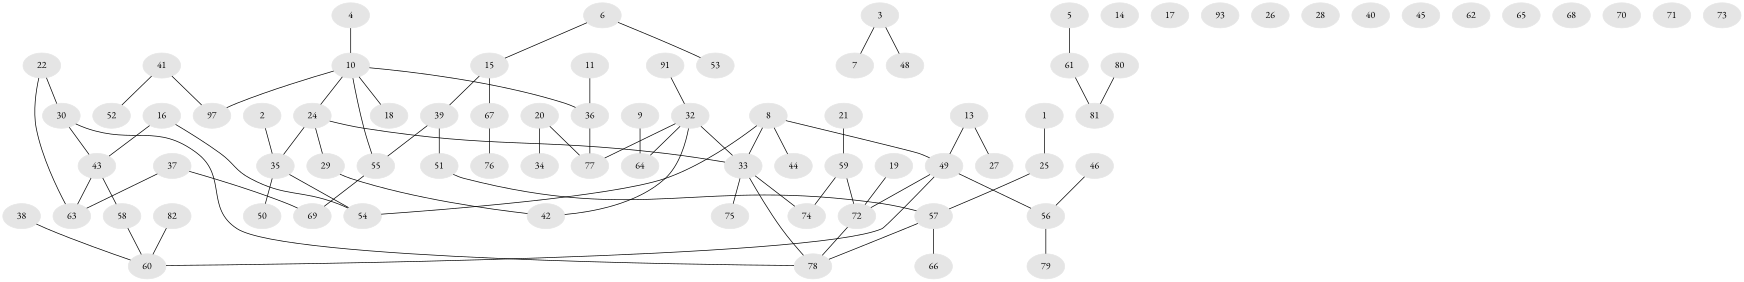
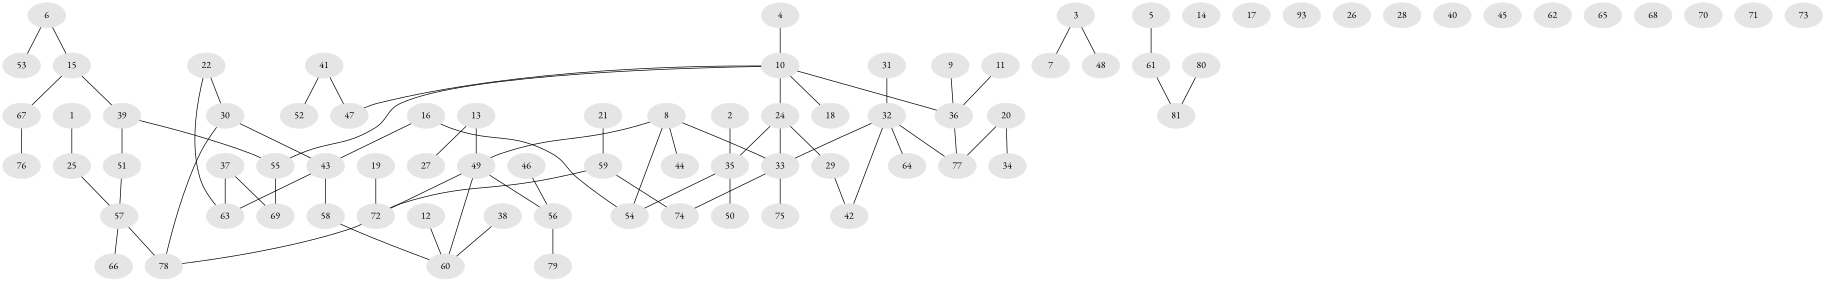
  graph {
    fontname="EB Garamond"
    node [color=gray90 fontname="EB Garamond" style=filled]
    edge [fontname="EB Garamond"]
    1
    25
    57
    2
    35
    54
    50
    3
    7
    48
    4
    10
    18
    24
    36
-   47 [label=97]
+   47
    55
    5
    61
    81
    6
    15
    53
    39
    67
    8
    33
    44
    49
    78
    74
    75
    60
    72
    56
    9
    64
    29
    77
    69
    11
-   12 [label=82]
+   12
    13
    27
    14
    51
    76
    16
    43
    63
    58
    17
    19
    20
    34
    21
    59
    22
    30
    n60 [label=93]
    42
    66
    26
    28
-   31 [label=91]
+   31
    32
    37
    38
    40
    41
    52
    45
    46
    79
    62
    65
    68
    70
    71
    73
    80
    1 -- 25
    25 -- 57
    57 -- 78
    57 -- 66
    2 -- 35
    35 -- 54
    35 -- 50
    3 -- 7
    3 -- 48
    4 -- 10
    10 -- 18
    10 -- 24
    10 -- 36
    10 -- 47
    10 -- 55
    24 -- 35
    24 -- 33
    24 -- 29
    36 -- 77
    55 -- 69
    5 -- 61
    61 -- 81
    6 -- 15
    6 -- 53
    15 -- 39
    15 -- 67
    39 -- 55
    39 -- 51
    67 -- 76
    8 -- 54
    8 -- 33
    8 -- 44
    8 -- 49
-   33 -- 78
    33 -- 74
    33 -- 75
    49 -- 60
    49 -- 72
    49 -- 56
    72 -- 78
    56 -- 79
-   9 -- 64
+   9 -- 36
    29 -- 42
    11 -- 36
    12 -- 60
    13 -- 49
    13 -- 27
    51 -- 57
    16 -- 54
    16 -- 43
    43 -- 63
    43 -- 58
    58 -- 60
    19 -- 72
    20 -- 77
    20 -- 34
    21 -- 59
    59 -- 74
    59 -- 72
    22 -- 63
    22 -- 30
    30 -- 78
    30 -- 43
    31 -- 32
    32 -- 33
    32 -- 64
    32 -- 77
    32 -- 42
    37 -- 69
    37 -- 63
    38 -- 60
    41 -- 47
    41 -- 52
    46 -- 56
    80 -- 81
  }
